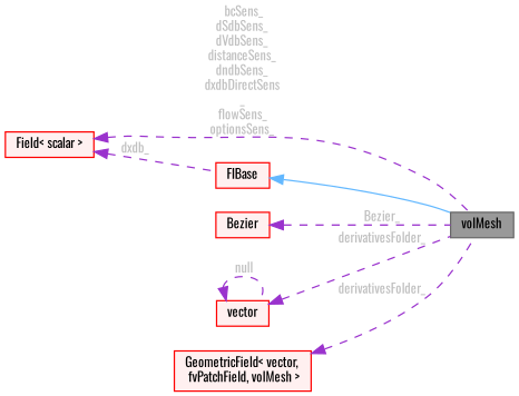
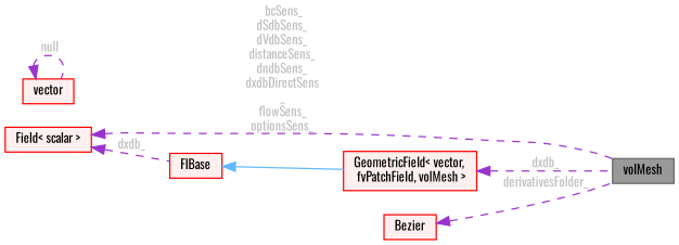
  digraph {
    fontname=Oswald
    rankdir=LR
    node [color=red fillcolor="#FFF0F0" fontname=Oswald fontsize=10 shape=box style=filled]
    edge [color=darkorchid3 dir=back fontname=Oswald fontsize=10 labelfontname=Helvetica labelfontsize=10 style=dashed fontcolor=grey]
    n1 [color=gray40 fillcolor=grey60 fontcolor=black height=0.2 label=volMesh width=0.4]
    n2 [height=0.2 label=FIBase width=0.4]
    n3 [height=0.2 label="Field\< scalar \>" width=0.4]
    n4 [height=0.2 label=Bezier width=0.4]
    n5 [height=0.2 label=vector width=0.4]
    n6 [height=0.2 label="GeometricField\< vector,\l fvPatchField, volMesh \>" width=0.4]
-   n2 -> n1 [color=steelblue1 style=solid fontcolor=""]
+   n2 -> n6 [color=steelblue1 style=solid fontcolor=""]
    n3 -> n1 [label=" bcSens_\ndSdbSens_\ndVdbSens_\ndistanceSens_\ndndbSens_\ndxdbDirectSens\l_\nflowSens_\noptionsSens_"]
    n3 -> n2 [label=" dxdb_"]
-   n4 -> n1 [label=" Bezier_"]
-   n5 -> n1 [label=" derivativesFolder_"]
+   n4 -> n1 [label=" derivativesFolder_"]
    n5 -> n5 [label=" null"]
-   n6 -> n1 [label=" derivativesFolder_"]
+   n6 -> n1 [label=" dxdb_"]
  }
